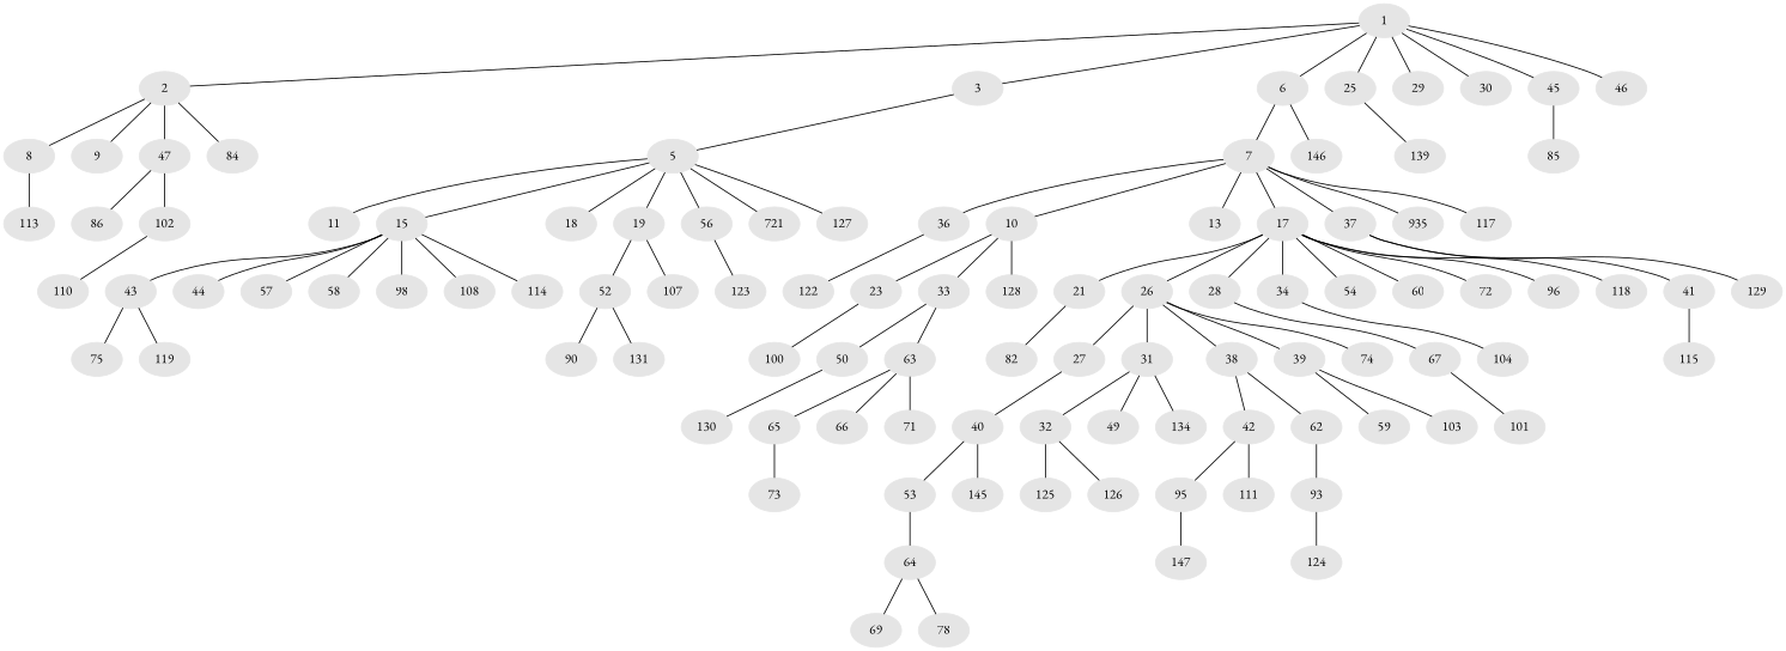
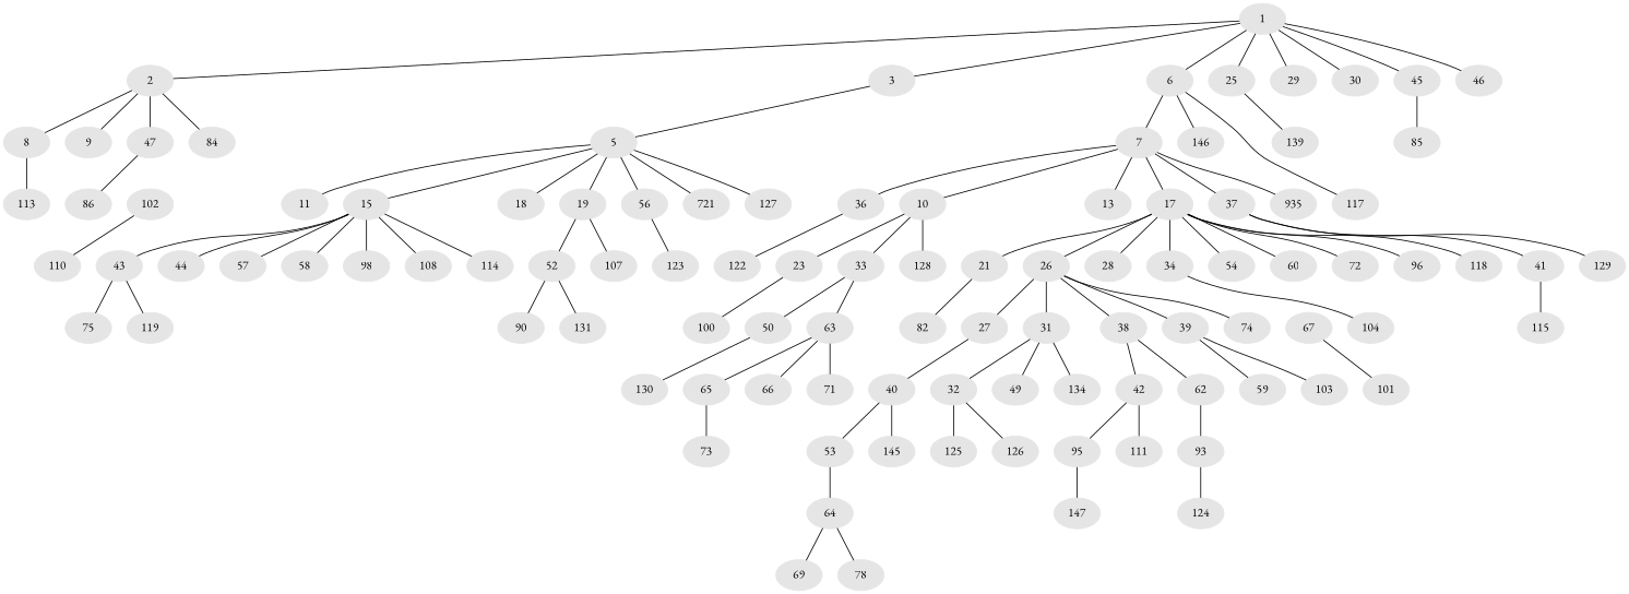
  graph {
    fontname="EB Garamond"
    node [color=gray90 fontname="EB Garamond" style=filled]
    edge [fontname="EB Garamond"]
    1 [super="+4"]
    2 [super="+144"]
    3 [super="+20"]
    6 [super="+88"]
    25
    29
    30
    45 [super="+70"]
    46
    8 [super="+92"]
    9
    47 [super="+61"]
    84
    5 [super="+14"]
    7 [super="+12"]
    146
    139
    85 [super="+141"]
    113
    86 [super="+94"]
    102 [super="+112"]
    11 [super="+16"]
    15 [super="+35"]
    18
    19 [super="+22"]
    56
    n27 [label=721]
    127
    43 [super="+55"]
    44
    57
    58
    98
    108
    114
    52
    107 [super="+142"]
    123
    36 [super="+138"]
    10 [super="+137"]
    13 [super="+77"]
    17 [super="+24"]
    37 [super="+91"]
    117
    n45 [label=935]
    122
    23 [super="+143"]
    33 [super="+89"]
    128
    21 [super="+105"]
    26 [super="+97"]
    28
    34 [super="+76"]
    54 [super="+83"]
    60
    72
    96
    118
    41 [super="+136"]
    129
    100
    50 [super="+51"]
    63 [super="+81"]
    75 [super="+79"]
    119
    82
    27
    31 [super="+48"]
    38
    39 [super="+68"]
    74
    67 [super="+99"]
    104
    90
    131
    40
    32 [super="+109"]
    49
    134
    42 [super="+87"]
    62 [super="+120"]
    59
    103
    53
    145
    101
    125
    126 [super="+133"]
    130
    65 [super="+106"]
    66
    71 [super="+116"]
    115
    95 [super="+132"]
    111
    93
    64 [super="+80"]
    147
    110
    69
    78
    124
    73 [super="+140"]
    1 -- 2
    1 -- 3
    1 -- 6
    1 -- 25
    1 -- 29
    1 -- 30
    1 -- 45
    1 -- 46
    2 -- 8
    2 -- 9
    2 -- 47
    2 -- 84
    3 -- 5
    6 -- 7
    6 -- 146
    25 -- 139
    45 -- 85
    8 -- 113
    47 -- 86
-   47 -- 102
    5 -- 11
    5 -- 15
    5 -- 18
    5 -- 19
    5 -- 56
    5 -- n27
    5 -- 127
    7 -- 36
    7 -- 10
    7 -- 13
    7 -- 17
    7 -- 37
-   7 -- 117
+   6 -- 117
    7 -- n45
    102 -- 110
    15 -- 43
    15 -- 44
    15 -- 57
    15 -- 58
    15 -- 98
    15 -- 108
    15 -- 114
    19 -- 52
    19 -- 107
    56 -- 123
    43 -- 75
    43 -- 119
    52 -- 90
    52 -- 131
    36 -- 122
    10 -- 23
    10 -- 33
    10 -- 128
    17 -- 21
    17 -- 26
    17 -- 28
    17 -- 34
    17 -- 54
    17 -- 60
    17 -- 72
    17 -- 96
    17 -- 118
    37 -- 41
    37 -- 129
    23 -- 100
    33 -- 50
    33 -- 63
    21 -- 82
    26 -- 27
    26 -- 31
    26 -- 38
    26 -- 39
    26 -- 74
-   28 -- 67
    34 -- 104
    41 -- 115
    50 -- 130
    63 -- 65
    63 -- 66
    63 -- 71
    27 -- 40
    31 -- 32
    31 -- 49
    31 -- 134
    38 -- 42
    38 -- 62
    39 -- 59
    39 -- 103
    67 -- 101
    40 -- 53
    40 -- 145
    32 -- 125
    32 -- 126
    42 -- 95
    42 -- 111
    62 -- 93
    53 -- 64
    65 -- 73
    95 -- 147
    93 -- 124
    64 -- 69
    64 -- 78
  }
